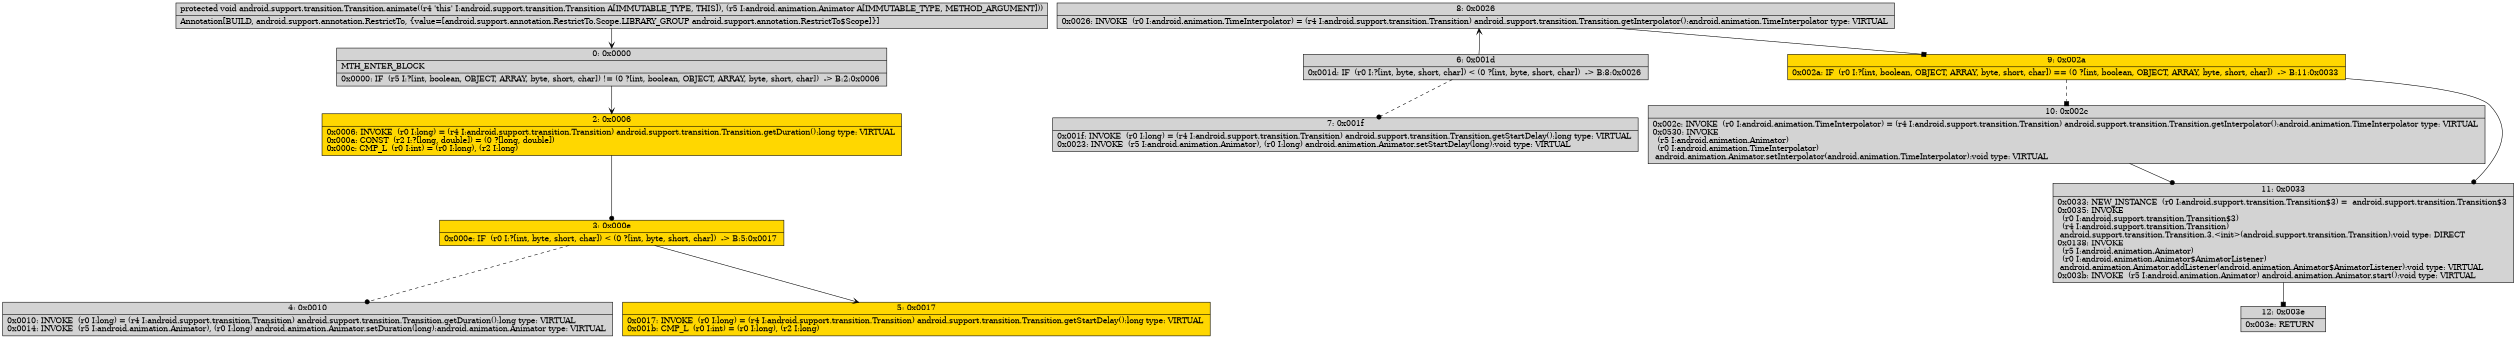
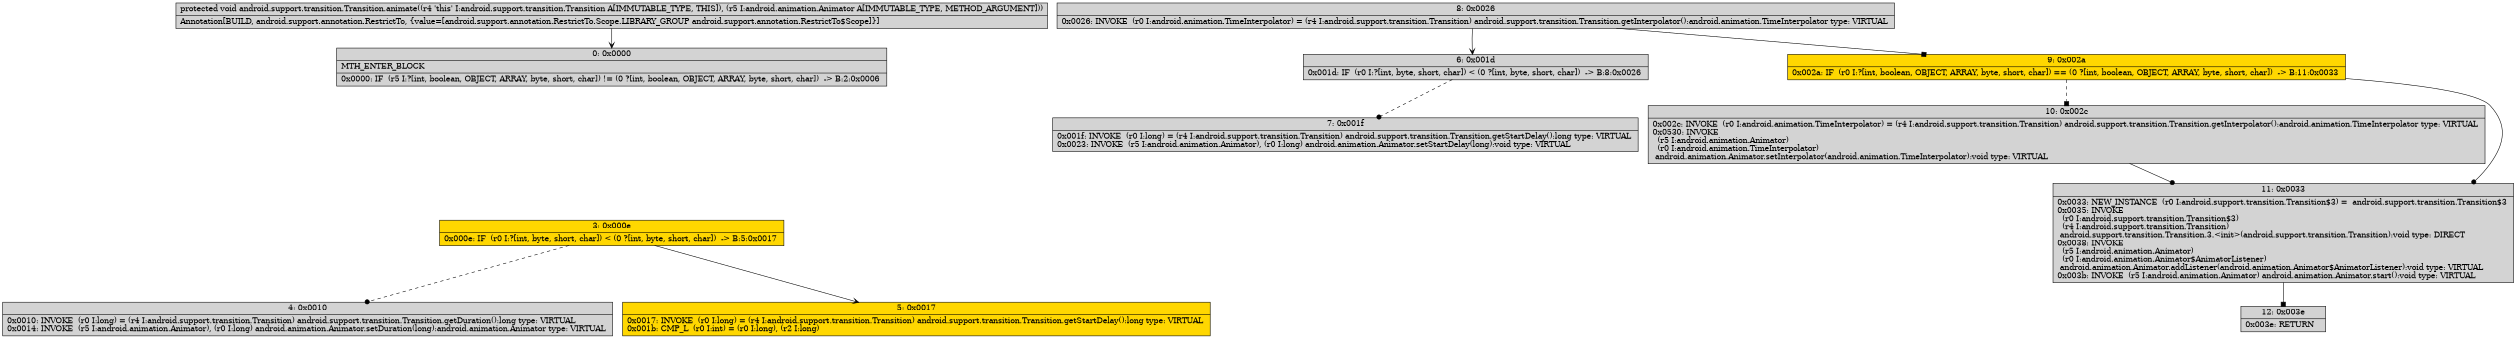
  digraph {
    node [fillcolor=lightgrey shape=record style=filled]
    edge [arrowhead=dot]
    n1 [label="{0\:\ 0x0000|MTH_ENTER_BLOCK\l|0x0000: IF  (r5 I:?[int, boolean, OBJECT, ARRAY, byte, short, char]) != (0 ?[int, boolean, OBJECT, ARRAY, byte, short, char])  \-\> B:2:0x0006 \l}"]
-   n2 [fillcolor=gold label="{2\:\ 0x0006|0x0006: INVOKE  (r0 I:long) = (r4 I:android.support.transition.Transition) android.support.transition.Transition.getDuration():long type: VIRTUAL \l0x000a: CONST  (r2 I:?[long, double]) = (0 ?[long, double]) \l0x000c: CMP_L  (r0 I:int) = (r0 I:long), (r2 I:long) \l}"]
    n3 [fillcolor=gold label="{3\:\ 0x000e|0x000e: IF  (r0 I:?[int, byte, short, char]) \< (0 ?[int, byte, short, char])  \-\> B:5:0x0017 \l}"]
    n4 [label="{12\:\ 0x003e|0x003e: RETURN   \l}"]
    n5 [label="{4\:\ 0x0010|0x0010: INVOKE  (r0 I:long) = (r4 I:android.support.transition.Transition) android.support.transition.Transition.getDuration():long type: VIRTUAL \l0x0014: INVOKE  (r5 I:android.animation.Animator), (r0 I:long) android.animation.Animator.setDuration(long):android.animation.Animator type: VIRTUAL \l}"]
    n6 [fillcolor=gold label="{5\:\ 0x0017|0x0017: INVOKE  (r0 I:long) = (r4 I:android.support.transition.Transition) android.support.transition.Transition.getStartDelay():long type: VIRTUAL \l0x001b: CMP_L  (r0 I:int) = (r0 I:long), (r2 I:long) \l}"]
    n7 [label="{6\:\ 0x001d|0x001d: IF  (r0 I:?[int, byte, short, char]) \< (0 ?[int, byte, short, char])  \-\> B:8:0x0026 \l}"]
    n8 [label="{7\:\ 0x001f|0x001f: INVOKE  (r0 I:long) = (r4 I:android.support.transition.Transition) android.support.transition.Transition.getStartDelay():long type: VIRTUAL \l0x0023: INVOKE  (r5 I:android.animation.Animator), (r0 I:long) android.animation.Animator.setStartDelay(long):void type: VIRTUAL \l}"]
    n9 [label="{8\:\ 0x0026|0x0026: INVOKE  (r0 I:android.animation.TimeInterpolator) = (r4 I:android.support.transition.Transition) android.support.transition.Transition.getInterpolator():android.animation.TimeInterpolator type: VIRTUAL \l}"]
    n10 [fillcolor=gold label="{9\:\ 0x002a|0x002a: IF  (r0 I:?[int, boolean, OBJECT, ARRAY, byte, short, char]) == (0 ?[int, boolean, OBJECT, ARRAY, byte, short, char])  \-\> B:11:0x0033 \l}"]
    n11 [label="{10\:\ 0x002c|0x002c: INVOKE  (r0 I:android.animation.TimeInterpolator) = (r4 I:android.support.transition.Transition) android.support.transition.Transition.getInterpolator():android.animation.TimeInterpolator type: VIRTUAL \l0x0530: INVOKE  \l  (r5 I:android.animation.Animator)\l  (r0 I:android.animation.TimeInterpolator)\l android.animation.Animator.setInterpolator(android.animation.TimeInterpolator):void type: VIRTUAL \l}"]
-   n12 [label="{11\:\ 0x0033|0x0033: NEW_INSTANCE  (r0 I:android.support.transition.Transition$3) =  android.support.transition.Transition$3 \l0x0035: INVOKE  \l  (r0 I:android.support.transition.Transition$3)\l  (r4 I:android.support.transition.Transition)\l android.support.transition.Transition.3.\<init\>(android.support.transition.Transition):void type: DIRECT \l0x0138: INVOKE  \l  (r5 I:android.animation.Animator)\l  (r0 I:android.animation.Animator$AnimatorListener)\l android.animation.Animator.addListener(android.animation.Animator$AnimatorListener):void type: VIRTUAL \l0x003b: INVOKE  (r5 I:android.animation.Animator) android.animation.Animator.start():void type: VIRTUAL \l}"]
+   n12 [label="{11\:\ 0x0033|0x0033: NEW_INSTANCE  (r0 I:android.support.transition.Transition$3) =  android.support.transition.Transition$3 \l0x0035: INVOKE  \l  (r0 I:android.support.transition.Transition$3)\l  (r4 I:android.support.transition.Transition)\l android.support.transition.Transition.3.\<init\>(android.support.transition.Transition):void type: DIRECT \l0x0038: INVOKE  \l  (r5 I:android.animation.Animator)\l  (r0 I:android.animation.Animator$AnimatorListener)\l android.animation.Animator.addListener(android.animation.Animator$AnimatorListener):void type: VIRTUAL \l0x003b: INVOKE  (r5 I:android.animation.Animator) android.animation.Animator.start():void type: VIRTUAL \l}"]
    n13 [label="{protected void android.support.transition.Transition.animate((r4 'this' I:android.support.transition.Transition A[IMMUTABLE_TYPE, THIS]), (r5 I:android.animation.Animator A[IMMUTABLE_TYPE, METHOD_ARGUMENT]))  | Annotation[BUILD, android.support.annotation.RestrictTo, \{value=[android.support.annotation.RestrictTo.Scope.LIBRARY_GROUP android.support.annotation.RestrictTo$Scope]\}]\l}"]
-   n1 -> n2 [arrowhead=vee]
-   n2 -> n3
    n3 -> n5 [style=dashed]
    n3 -> n6 [arrowhead=vee]
    n7 -> n8 [style=dashed]
-   n7 -> n9 [arrowhead=vee]
+   n9 -> n7 [arrowhead=vee]
    n9 -> n10 [arrowhead=box]
    n10 -> n11 [arrowhead=box style=dashed]
    n10 -> n12
    n11 -> n12
    n12 -> n4 [arrowhead=box]
    n13 -> n1 [arrowhead=vee]
  }
